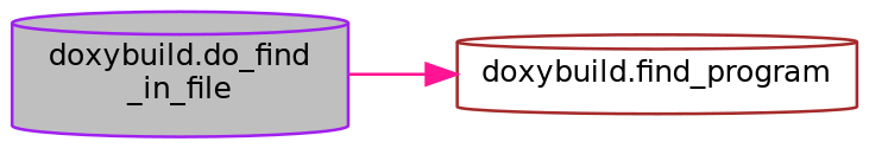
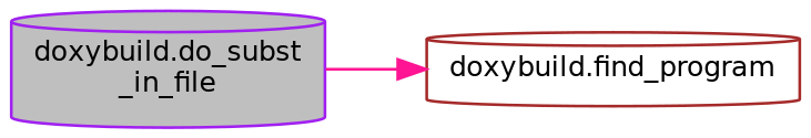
  digraph {
    rankdir=LR
    node [fontname=Helvetica fontsize=10 shape=cylinder style=filled]
-   n1 [color=purple fillcolor=grey75 fontcolor=black height=0.2 label="doxybuild.do_find\l_in_file" width=0.4]
+   n1 [color=purple fillcolor=grey75 fontcolor=black height=0.2 label="doxybuild.do_subst\l_in_file" width=0.4]
    n2 [color=brown fillcolor=white height=0.2 label="doxybuild.find_program" width=0.4]
    n1 -> n2 [color=deeppink fontname=Helvetica fontsize=10 labelfontname=Helvetica labelfontsize=10 style=solid arrowhead=normal]
  }
